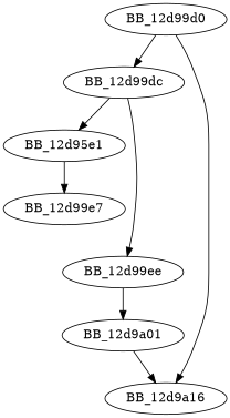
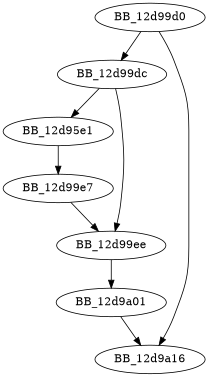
  digraph {
    BB_12d99d0
    BB_12d99dc
    BB_12d9a16
    n4 [label=BB_12d95e1]
    BB_12d99ee
    BB_12d99e7
    BB_12d9a01
    BB_12d99d0 -> BB_12d99dc
    BB_12d99d0 -> BB_12d9a16
    BB_12d99dc -> n4
    BB_12d99dc -> BB_12d99ee
    n4 -> BB_12d99e7
    BB_12d99ee -> BB_12d9a01
+   BB_12d99e7 -> BB_12d99ee
    BB_12d9a01 -> BB_12d9a16
  }
